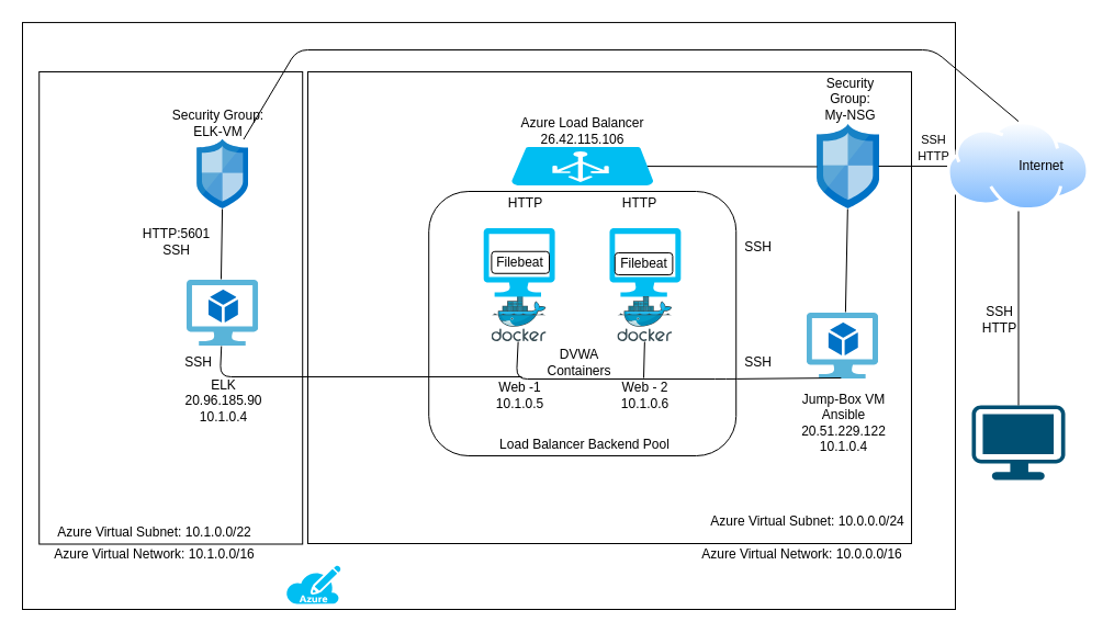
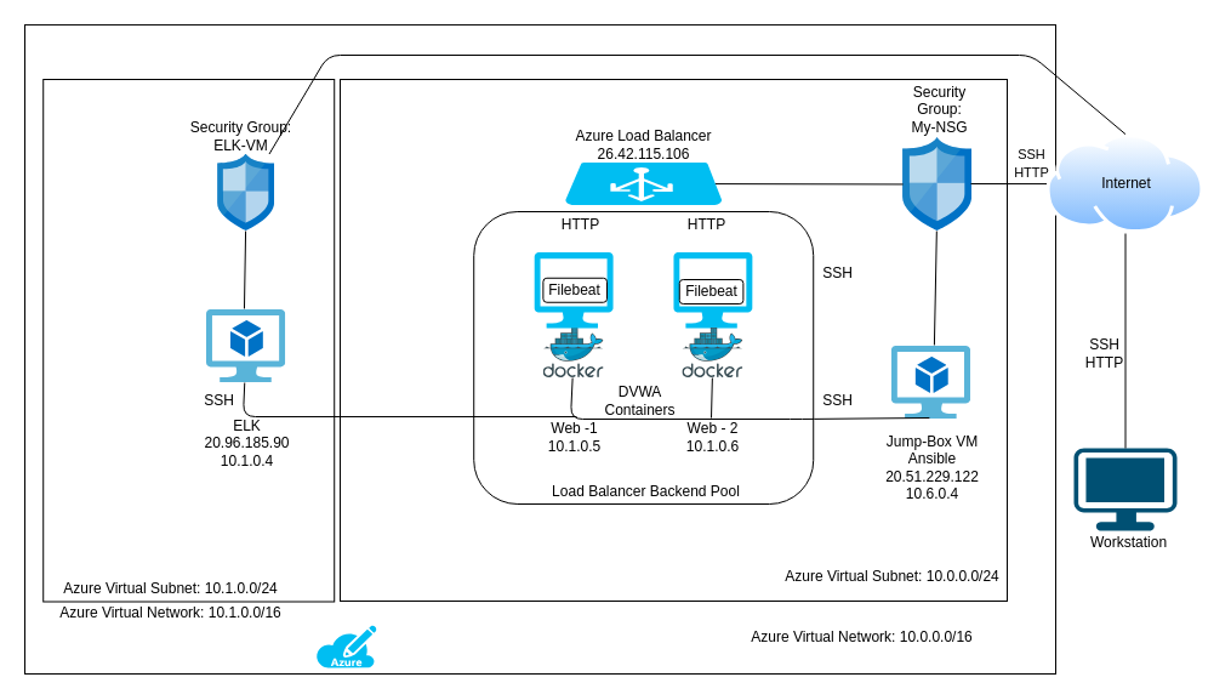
  <mxCell id="0" />
  <mxCell id="1" parent="0" />
  <mxCell id="2" value="" style="rounded=0;whiteSpace=wrap;html=1;" parent="1" vertex="1"><mxGeometry y="20.07" width="850" height="534.93" as="geometry" x="20" /></mxCell>
  <mxCell id="3" value="" style="rounded=0;whiteSpace=wrap;html=1;" parent="1" vertex="1"><mxGeometry x="280" y="65" width="550" height="430" as="geometry" /></mxCell>
  <mxCell id="4" value="" style="rounded=1;whiteSpace=wrap;html=1;" parent="1" vertex="1"><mxGeometry x="390.22" y="174" width="280" height="241" as="geometry" /></mxCell>
  <mxCell id="5" value="" style="verticalLabelPosition=bottom;html=1;verticalAlign=top;align=center;strokeColor=none;fillColor=#00BEF2;shape=mxgraph.azure.computer;pointerEvents=1;" vertex="1" parent="1"><mxGeometry x="554.89" y="207.5" width="65" height="62.5" as="geometry" /></mxCell>
  <mxCell id="6" style="edgeStyle=none;rounded=0;orthogonalLoop=1;jettySize=auto;html=1;exitX=0.5;exitY=0;exitDx=0;exitDy=0;entryX=-0.048;entryY=-0.021;entryDx=0;entryDy=0;entryPerimeter=0;" edge="1" parent="1" source="7" target="38"><mxGeometry relative="1" as="geometry" /></mxCell>
  <mxCell id="7" value="" style="rounded=0;whiteSpace=wrap;html=1;" vertex="1" parent="1"><mxGeometry x="35.22" y="65" width="240" height="430.5" as="geometry" /></mxCell>
  <mxCell id="8" value="" style="points=[[0.03,0.03,0],[0.5,0,0],[0.97,0.03,0],[1,0.4,0],[0.97,0.745,0],[0.5,1,0],[0.03,0.745,0],[0,0.4,0]];verticalLabelPosition=bottom;html=1;verticalAlign=top;aspect=fixed;align=center;pointerEvents=1;shape=mxgraph.cisco19.workstation;fillColor=#005073;strokeColor=none;" parent="1" vertex="1"><mxGeometry x="885" y="369" width="85" height="68" as="geometry" /></mxCell>
+ <mxCell id="9" value="Workstation" style="text;html=1;resizable=0;autosize=1;align=center;verticalAlign=middle;points=[];fillColor=none;strokeColor=none;rounded=0;" parent="1" vertex="1"><mxGeometry x="890" y="437" width="80" height="20" as="geometry" /></mxCell>
  <mxCell id="10" value="" style="aspect=fixed;perimeter=ellipsePerimeter;html=1;align=center;shadow=0;dashed=0;spacingTop=3;image;image=img/lib/active_directory/internet_cloud.svg;" parent="1" vertex="1"><mxGeometry x="862.5" y="110.13" width="130" height="81.9" as="geometry" /></mxCell>
- <mxCell id="11" value="Internet" style="text;html=1;resizable=0;autosize=1;align=center;verticalAlign=middle;points=[];fillColor=none;strokeColor=none;rounded=0;" parent="1" vertex="1"><mxGeometry x="917.5" y="141.08" width="60" height="20" as="geometry" /></mxCell>
+ <mxCell id="11" value="Internet" style="text;html=1;resizable=0;autosize=1;align=center;verticalAlign=middle;points=[];fillColor=none;strokeColor=none;rounded=0;" parent="1" vertex="1"><mxGeometry x="897.5" y="141.08" width="60" height="20" as="geometry" /></mxCell>
  <mxCell id="12" value="" style="endArrow=none;html=1;exitX=0.5;exitY=0;exitDx=0;exitDy=0;exitPerimeter=0;entryX=0.5;entryY=1;entryDx=0;entryDy=0;" parent="1" source="8" target="10" edge="1"><mxGeometry width="50" height="50" relative="1" as="geometry"><mxPoint x="480" y="275" as="sourcePoint" /><mxPoint x="530" y="225" as="targetPoint" /></mxGeometry></mxCell>
  <mxCell id="13" value="SSH&lt;br&gt;HTTP" style="text;html=1;resizable=0;autosize=1;align=center;verticalAlign=middle;points=[];fillColor=none;strokeColor=none;rounded=0;" parent="1" vertex="1"><mxGeometry x="885" y="275.5" width="50" height="30" as="geometry" /></mxCell>
- <mxCell id="14" value="Azure Virtual Network: 10.0.0.0/16" style="text;html=1;resizable=0;autosize=1;align=center;verticalAlign=middle;points=[];fillColor=none;strokeColor=none;rounded=0;" parent="1" vertex="1"><mxGeometry x="630" y="495" width="200" height="20" as="geometry" /></mxCell>
+ <mxCell id="14" value="Azure Virtual Network: 10.0.0.0/16" style="text;html=1;resizable=0;autosize=1;align=center;verticalAlign=middle;points=[];fillColor=none;strokeColor=none;rounded=0;" parent="1" vertex="1"><mxGeometry x="610" y="515" width="200" height="20" as="geometry" /></mxCell>
  <mxCell id="15" value="Azure Virtual Subnet: 10.0.0.0/24" style="text;html=1;resizable=0;autosize=1;align=center;verticalAlign=middle;points=[];fillColor=none;strokeColor=none;rounded=0;" parent="1" vertex="1"><mxGeometry x="640" y="465" width="190" height="20" as="geometry" /></mxCell>
  <mxCell id="16" value="" style="aspect=fixed;html=1;points=[];align=center;image;fontSize=12;image=img/lib/mscae/Network_Security_Groups_Classic.svg;" parent="1" vertex="1"><mxGeometry x="744.11" y="112.99" width="57" height="77.03" as="geometry" /></mxCell>
  <mxCell id="17" value="Security&lt;br&gt;Group:&lt;br&gt;My-NSG" style="text;html=1;resizable=0;autosize=1;align=center;verticalAlign=middle;points=[];fillColor=none;strokeColor=none;rounded=0;" parent="1" vertex="1"><mxGeometry x="744.11" y="65" width="60" height="50" as="geometry" /></mxCell>
  <mxCell id="18" value="" style="verticalLabelPosition=bottom;html=1;verticalAlign=top;align=center;strokeColor=none;fillColor=#00BEF2;shape=mxgraph.azure.azure_load_balancer;" parent="1" vertex="1"><mxGeometry x="465.22" y="133.58" width="130" height="35" as="geometry" /></mxCell>
  <mxCell id="19" value="Azure Load Balancer&lt;br&gt;26.42.115.106" style="text;html=1;resizable=0;autosize=1;align=center;verticalAlign=middle;points=[];fillColor=none;strokeColor=none;rounded=0;" parent="1" vertex="1"><mxGeometry x="465.22" y="104" width="130" height="30" as="geometry" /></mxCell>
  <mxCell id="20" value="" style="endArrow=none;html=1;entryX=0.955;entryY=0.5;entryDx=0;entryDy=0;entryPerimeter=0;" parent="1" source="16" target="18" edge="1"><mxGeometry width="50" height="50" relative="1" as="geometry"><mxPoint x="480" y="285" as="sourcePoint" /><mxPoint x="530" y="235" as="targetPoint" /></mxGeometry></mxCell>
  <mxCell id="21" value="" style="aspect=fixed;html=1;points=[];align=center;image;fontSize=12;image=img/lib/mscae/Virtual_Machine_2.svg;" parent="1" vertex="1"><mxGeometry x="734.89" y="285" width="65.22" height="60" as="geometry" /></mxCell>
- <mxCell id="22" value="Jump-Box VM&lt;br&gt;Ansible&lt;br&gt;20.51.229.122&lt;br&gt;10.1.0.4" style="text;html=1;resizable=0;autosize=1;align=center;verticalAlign=middle;points=[];fillColor=none;strokeColor=none;rounded=0;" parent="1" vertex="1"><mxGeometry x="722.5" y="355" width="90" height="60" as="geometry" /></mxCell>
+ <mxCell id="22" value="Jump-Box VM&lt;br&gt;Ansible&lt;br&gt;20.51.229.122&lt;br&gt;10.6.0.4" style="text;html=1;resizable=0;autosize=1;align=center;verticalAlign=middle;points=[];fillColor=none;strokeColor=none;rounded=0;" parent="1" vertex="1"><mxGeometry x="722.5" y="355" width="90" height="60" as="geometry" /></mxCell>
  <mxCell id="23" value="" style="endArrow=none;html=1;exitX=0.537;exitY=-0.017;exitDx=0;exitDy=0;exitPerimeter=0;" parent="1" source="21" target="16" edge="1"><mxGeometry width="50" height="50" relative="1" as="geometry"><mxPoint x="480" y="265" as="sourcePoint" /><mxPoint x="530" y="215" as="targetPoint" /></mxGeometry></mxCell>
  <mxCell id="24" value="SSH" style="text;html=1;resizable=0;autosize=1;align=center;verticalAlign=middle;points=[];fillColor=none;strokeColor=none;rounded=0;" parent="1" vertex="1"><mxGeometry x="670" y="215" width="40" height="20" as="geometry" /></mxCell>
  <mxCell id="25" value="" style="endArrow=none;html=1;entryX=0.475;entryY=0.983;entryDx=0;entryDy=0;entryPerimeter=0;" parent="1" target="21" edge="1" source="31"><mxGeometry width="50" height="50" relative="1" as="geometry"><mxPoint x="329" y="314" as="sourcePoint" /><mxPoint x="480" y="369" as="targetPoint" /><Array as="points"><mxPoint x="470" y="345" /><mxPoint x="661" y="345" /></Array></mxGeometry></mxCell>
  <mxCell id="26" value="" style="endArrow=none;html=1;" parent="1" edge="1" target="30"><mxGeometry width="50" height="50" relative="1" as="geometry"><mxPoint x="586" y="344" as="sourcePoint" /><mxPoint x="429" y="315" as="targetPoint" /></mxGeometry></mxCell>
  <mxCell id="27" value="Web -1&lt;br&gt;10.1.0.5" style="text;html=1;resizable=0;autosize=1;align=center;verticalAlign=middle;points=[];fillColor=none;strokeColor=none;rounded=0;" parent="1" vertex="1"><mxGeometry x="442.61" y="345" width="60" height="30" as="geometry" /></mxCell>
  <mxCell id="28" value="Web - 2&lt;br&gt;10.1.0.6" style="text;html=1;resizable=0;autosize=1;align=center;verticalAlign=middle;points=[];fillColor=none;strokeColor=none;rounded=0;" parent="1" vertex="1"><mxGeometry x="557.39" y="345" width="60" height="30" as="geometry" /></mxCell>
  <mxCell id="29" value="SSH" style="text;html=1;resizable=0;autosize=1;align=center;verticalAlign=middle;points=[];fillColor=none;strokeColor=none;rounded=0;" parent="1" vertex="1"><mxGeometry x="670.22" y="320" width="40" height="20" as="geometry" /></mxCell>
  <mxCell id="30" value="" style="aspect=fixed;html=1;points=[];align=center;image;fontSize=12;image=img/lib/mscae/Docker.svg;" parent="1" vertex="1"><mxGeometry x="562.39" y="270" width="50" height="41" as="geometry" /></mxCell>
  <mxCell id="31" value="" style="aspect=fixed;html=1;points=[];align=center;image;fontSize=12;image=img/lib/mscae/Docker.svg;" parent="1" vertex="1"><mxGeometry x="447.61" y="270" width="50" height="41" as="geometry" /></mxCell>
  <mxCell id="32" value="DVWA&lt;br&gt;Containers" style="text;html=1;resizable=0;autosize=1;align=center;verticalAlign=middle;points=[];fillColor=none;strokeColor=none;rounded=0;" parent="1" vertex="1"><mxGeometry x="492.39" y="315" width="70" height="30" as="geometry" /></mxCell>
  <mxCell id="33" value="Load Balancer Backend Pool" style="text;html=1;resizable=0;autosize=1;align=center;verticalAlign=middle;points=[];fillColor=none;strokeColor=none;rounded=0;" parent="1" vertex="1"><mxGeometry x="447.39" y="395" width="170" height="20" as="geometry" /></mxCell>
  <mxCell id="34" value="" style="endArrow=none;html=1;entryX=0;entryY=0.5;entryDx=0;entryDy=0;" parent="1" target="10" edge="1"><mxGeometry width="50" height="50" relative="1" as="geometry"><mxPoint x="800" y="151" as="sourcePoint" /><mxPoint x="520" y="195" as="targetPoint" /></mxGeometry></mxCell>
  <mxCell id="35" value="" style="verticalLabelPosition=bottom;html=1;verticalAlign=top;align=center;strokeColor=none;fillColor=#00BEF2;shape=mxgraph.azure.azure_subscription;" parent="1" vertex="1"><mxGeometry x="260" y="515" width="50" height="35" as="geometry" /></mxCell>
  <mxCell id="36" value="" style="aspect=fixed;html=1;points=[];align=center;image;fontSize=12;image=img/lib/mscae/Network_Security_Groups_Classic.svg;" vertex="1" parent="1"><mxGeometry x="179.11" y="126.5" width="47" height="63.52" as="geometry" /></mxCell>
  <mxCell id="37" value="" style="aspect=fixed;html=1;points=[];align=center;image;fontSize=12;image=img/lib/mscae/Virtual_Machine_2.svg;" vertex="1" parent="1"><mxGeometry x="170" y="255" width="65.22" height="60" as="geometry" /></mxCell>
  <mxCell id="38" value="Security Group:&lt;br&gt;ELK-VM" style="text;html=1;resizable=0;autosize=1;align=center;verticalAlign=middle;points=[];fillColor=none;strokeColor=none;rounded=0;" vertex="1" parent="1"><mxGeometry x="147.61" y="96.5" width="100" height="30" as="geometry" /></mxCell>
  <mxCell id="39" value="" style="endArrow=none;html=1;entryX=0.475;entryY=-0.017;entryDx=0;entryDy=0;entryPerimeter=0;" edge="1" parent="1" source="36" target="37"><mxGeometry width="50" height="50" relative="1" as="geometry"><mxPoint x="480" y="265" as="sourcePoint" /><mxPoint x="530" y="215" as="targetPoint" /></mxGeometry></mxCell>
- <mxCell id="40" value="HTTP:5601&lt;br&gt;SSH" style="text;html=1;resizable=0;autosize=1;align=center;verticalAlign=middle;points=[];fillColor=none;strokeColor=none;rounded=0;" vertex="1" parent="1"><mxGeometry x="120" y="205" width="80" height="30" as="geometry" /></mxCell>
  <mxCell id="41" value="ELK&lt;br&gt;20.96.185.90&lt;br&gt;10.1.0.4" style="text;html=1;resizable=0;autosize=1;align=center;verticalAlign=middle;points=[];fillColor=none;strokeColor=none;rounded=0;" vertex="1" parent="1"><mxGeometry x="157.61" y="340" width="90" height="50" as="geometry" /></mxCell>
  <mxCell id="42" value="" style="endArrow=none;html=1;entryX=0.54;entryY=-0.067;entryDx=0;entryDy=0;entryPerimeter=0;" edge="1" parent="1" source="37" target="27"><mxGeometry width="50" height="50" relative="1" as="geometry"><mxPoint x="80" y="343" as="sourcePoint" /><mxPoint x="530" y="205" as="targetPoint" /><Array as="points"><mxPoint x="200" y="343" /></Array></mxGeometry></mxCell>
  <mxCell id="43" value="SSH" style="text;html=1;resizable=0;autosize=1;align=center;verticalAlign=middle;points=[];fillColor=none;strokeColor=none;rounded=0;" vertex="1" parent="1"><mxGeometry x="160" y="320" width="40" height="20" as="geometry" /></mxCell>
  <mxCell id="44" style="edgeStyle=none;rounded=0;orthogonalLoop=1;jettySize=auto;html=1;exitX=0.5;exitY=0;exitDx=0;exitDy=0;" edge="1" parent="1" source="3" target="3"><mxGeometry relative="1" as="geometry" /></mxCell>
  <mxCell id="45" value="Azure Virtual Network: 10.1.0.0/16" style="text;html=1;resizable=0;autosize=1;align=center;verticalAlign=middle;points=[];fillColor=none;strokeColor=none;rounded=0;" vertex="1" parent="1"><mxGeometry x="40.22" y="495" width="200" height="20" as="geometry" /></mxCell>
- <mxCell id="46" value="Azure Virtual Subnet: 10.1.0.0/22" style="text;html=1;resizable=0;autosize=1;align=center;verticalAlign=middle;points=[];fillColor=none;strokeColor=none;rounded=0;" vertex="1" parent="1"><mxGeometry x="45.22" y="475" width="190" height="20" as="geometry" /></mxCell>
+ <mxCell id="46" value="Azure Virtual Subnet: 10.1.0.0/24" style="text;html=1;resizable=0;autosize=1;align=center;verticalAlign=middle;points=[];fillColor=none;strokeColor=none;rounded=0;" vertex="1" parent="1"><mxGeometry x="45.22" y="475" width="190" height="20" as="geometry" /></mxCell>
  <mxCell id="47" value="" style="endArrow=none;html=1;entryX=0.5;entryY=0;entryDx=0;entryDy=0;" edge="1" parent="1" source="36" target="10"><mxGeometry width="50" height="50" relative="1" as="geometry"><mxPoint x="480" y="355" as="sourcePoint" /><mxPoint x="530" y="305" as="targetPoint" /><Array as="points"><mxPoint x="270" y="45" /><mxPoint x="850" y="45" /></Array></mxGeometry></mxCell>
  <mxCell id="48" value="Filebeat" style="rounded=1;whiteSpace=wrap;html=1;" vertex="1" parent="1"><mxGeometry x="559.78" y="230" width="52.61" height="20" as="geometry" /></mxCell>
  <mxCell id="49" value="HTTP" style="text;html=1;resizable=0;autosize=1;align=center;verticalAlign=middle;points=[];fillColor=none;strokeColor=none;rounded=0;" vertex="1" parent="1"><mxGeometry x="557.39" y="175" width="50" height="20" as="geometry" /></mxCell>
  <mxCell id="50" value="HTTP" style="text;html=1;resizable=0;autosize=1;align=center;verticalAlign=middle;points=[];fillColor=none;strokeColor=none;rounded=0;" vertex="1" parent="1"><mxGeometry x="452.61" y="175" width="50" height="20" as="geometry" /></mxCell>
  <mxCell id="51" value="" style="verticalLabelPosition=bottom;html=1;verticalAlign=top;align=center;strokeColor=none;fillColor=#00BEF2;shape=mxgraph.azure.computer;pointerEvents=1;" vertex="1" parent="1"><mxGeometry x="440.11" y="207.5" width="65" height="62.5" as="geometry" /></mxCell>
  <mxCell id="52" value="Filebeat" style="rounded=1;whiteSpace=wrap;html=1;" vertex="1" parent="1"><mxGeometry x="447.39" y="228.75" width="52.61" height="20" as="geometry" /></mxCell>
  <mxCell id="53" value="&lt;font style=&quot;font-size: 11px&quot;&gt;SSH&lt;br&gt;HTTP&lt;/font&gt;" style="text;html=1;resizable=0;autosize=1;align=center;verticalAlign=middle;points=[];fillColor=none;strokeColor=none;rounded=0;" vertex="1" parent="1"><mxGeometry x="830" y="113.58" width="40" height="40" as="geometry" /></mxCell>
